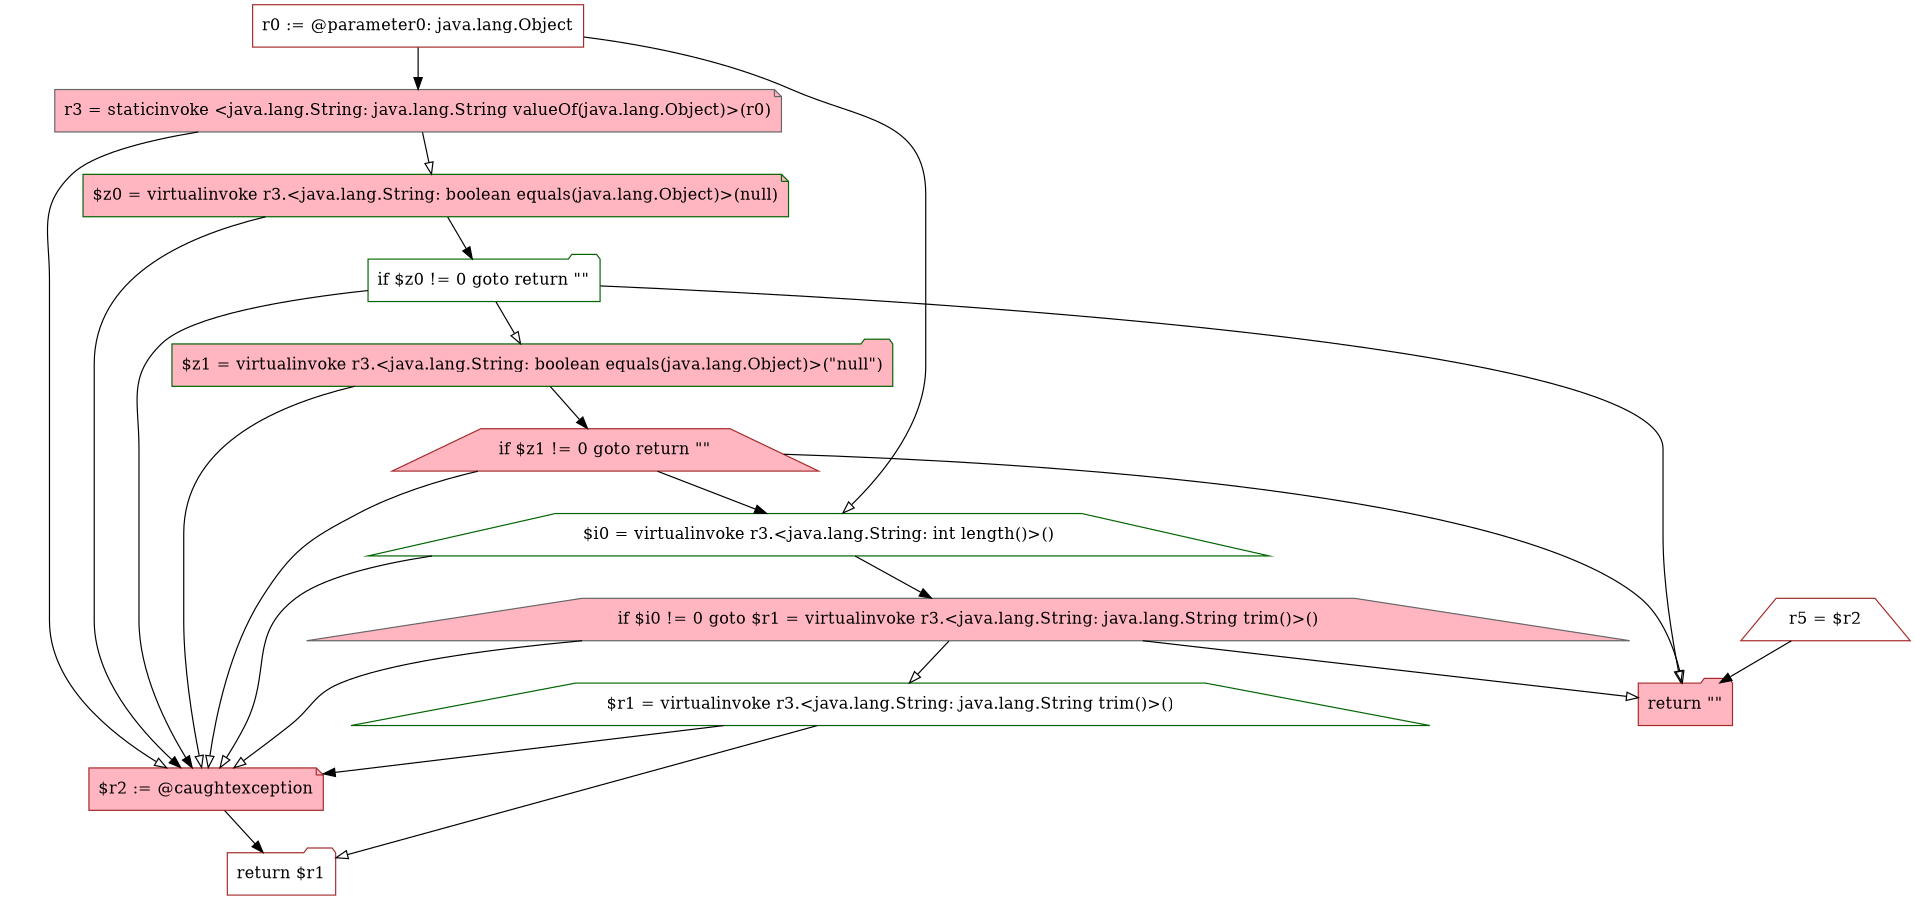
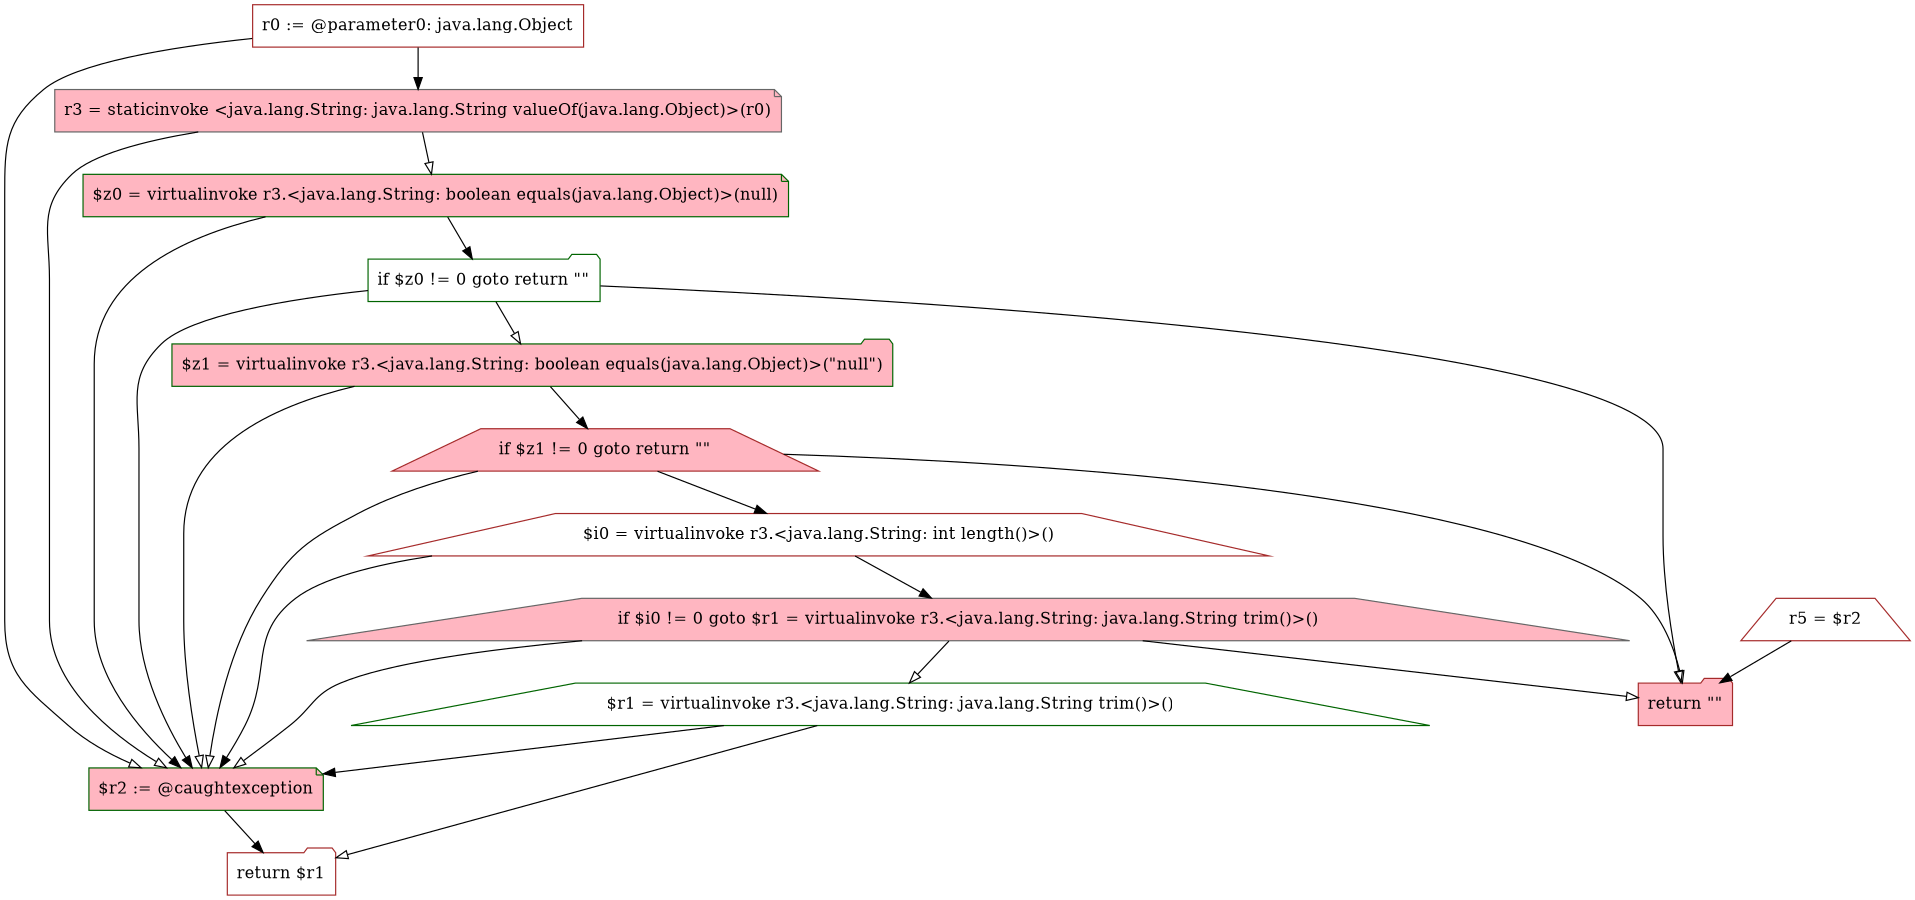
  digraph {
    node [color=brown fillcolor=lightpink shape=trapezium style=filled]
    edge [arrowhead=onormal]
    "r0 := @parameter0: java.lang.Object" [fillcolor=white shape=box]
    "r3 = staticinvoke <java.lang.String: java.lang.String valueOf(java.lang.Object)>(r0)" [color=gray40 shape=note]
-   "$r2 := @caughtexception" [shape=note]
+   "$r2 := @caughtexception" [color=darkgreen shape=note]
    "$z0 = virtualinvoke r3.<java.lang.String: boolean equals(java.lang.Object)>(null)" [color=darkgreen shape=note]
    "return $r1" [fillcolor=white shape=folder]
    "if $z0 != 0 goto return \"\"" [color=darkgreen fillcolor=white shape=folder]
    "$z1 = virtualinvoke r3.<java.lang.String: boolean equals(java.lang.Object)>(\"null\")" [color=darkgreen shape=folder]
    "return \"\"" [shape=folder]
    "if $z1 != 0 goto return \"\""
-   "$i0 = virtualinvoke r3.<java.lang.String: int length()>()" [color=darkgreen fillcolor=white]
+   "$i0 = virtualinvoke r3.<java.lang.String: int length()>()" [fillcolor=white]
    "if $i0 != 0 goto $r1 = virtualinvoke r3.<java.lang.String: java.lang.String trim()>()" [color=gray40]
    "$r1 = virtualinvoke r3.<java.lang.String: java.lang.String trim()>()" [color=darkgreen fillcolor=white]
    "r5 = $r2" [fillcolor=white]
    "r0 := @parameter0: java.lang.Object" -> "r3 = staticinvoke <java.lang.String: java.lang.String valueOf(java.lang.Object)>(r0)" [arrowhead=normal]
-   "r0 := @parameter0: java.lang.Object" -> "$i0 = virtualinvoke r3.<java.lang.String: int length()>()"
+   "r0 := @parameter0: java.lang.Object" -> "$r2 := @caughtexception"
    "r3 = staticinvoke <java.lang.String: java.lang.String valueOf(java.lang.Object)>(r0)" -> "$r2 := @caughtexception"
    "r3 = staticinvoke <java.lang.String: java.lang.String valueOf(java.lang.Object)>(r0)" -> "$z0 = virtualinvoke r3.<java.lang.String: boolean equals(java.lang.Object)>(null)"
    "$r2 := @caughtexception" -> "return $r1" [arrowhead=normal]
    "$z0 = virtualinvoke r3.<java.lang.String: boolean equals(java.lang.Object)>(null)" -> "$r2 := @caughtexception" [arrowhead=normal]
    "$z0 = virtualinvoke r3.<java.lang.String: boolean equals(java.lang.Object)>(null)" -> "if $z0 != 0 goto return \"\"" [arrowhead=normal]
    "if $z0 != 0 goto return \"\"" -> "$r2 := @caughtexception" [arrowhead=normal]
    "if $z0 != 0 goto return \"\"" -> "$z1 = virtualinvoke r3.<java.lang.String: boolean equals(java.lang.Object)>(\"null\")"
    "if $z0 != 0 goto return \"\"" -> "return \"\""
    "$z1 = virtualinvoke r3.<java.lang.String: boolean equals(java.lang.Object)>(\"null\")" -> "$r2 := @caughtexception"
    "$z1 = virtualinvoke r3.<java.lang.String: boolean equals(java.lang.Object)>(\"null\")" -> "if $z1 != 0 goto return \"\"" [arrowhead=normal]
    "if $z1 != 0 goto return \"\"" -> "$r2 := @caughtexception"
    "if $z1 != 0 goto return \"\"" -> "return \"\""
    "if $z1 != 0 goto return \"\"" -> "$i0 = virtualinvoke r3.<java.lang.String: int length()>()" [arrowhead=normal]
-   "$i0 = virtualinvoke r3.<java.lang.String: int length()>()" -> "$r2 := @caughtexception"
+   "$i0 = virtualinvoke r3.<java.lang.String: int length()>()" -> "$r2 := @caughtexception" [arrowhead=normal]
    "$i0 = virtualinvoke r3.<java.lang.String: int length()>()" -> "if $i0 != 0 goto $r1 = virtualinvoke r3.<java.lang.String: java.lang.String trim()>()" [arrowhead=normal]
    "if $i0 != 0 goto $r1 = virtualinvoke r3.<java.lang.String: java.lang.String trim()>()" -> "$r2 := @caughtexception"
    "if $i0 != 0 goto $r1 = virtualinvoke r3.<java.lang.String: java.lang.String trim()>()" -> "return \"\""
    "if $i0 != 0 goto $r1 = virtualinvoke r3.<java.lang.String: java.lang.String trim()>()" -> "$r1 = virtualinvoke r3.<java.lang.String: java.lang.String trim()>()"
    "$r1 = virtualinvoke r3.<java.lang.String: java.lang.String trim()>()" -> "$r2 := @caughtexception" [arrowhead=normal]
    "$r1 = virtualinvoke r3.<java.lang.String: java.lang.String trim()>()" -> "return $r1"
    "r5 = $r2" -> "return \"\"" [arrowhead=normal]
  }
